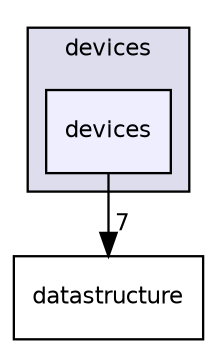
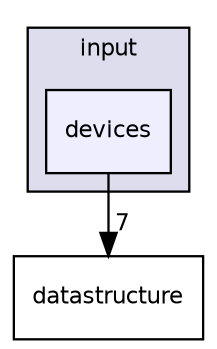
  digraph {
    compound=true
    node [fontname=Helvetica fontsize=10 shape=box]
    n1 [fillcolor="#eeeeff" label=devices pencolor=black style=filled]
    n2 [label=datastructure]
    subgraph cluster_1 {
      bgcolor="#ddddee"
      fontname=Helvetica
      fontsize=10
-     label=devices
+     label=input
      pencolor=black
      n1
    }
    n1 -> n2 [headlabel=7 labeldistance=1.5 labelfontname=Helvetica labelfontsize=10]
  }
